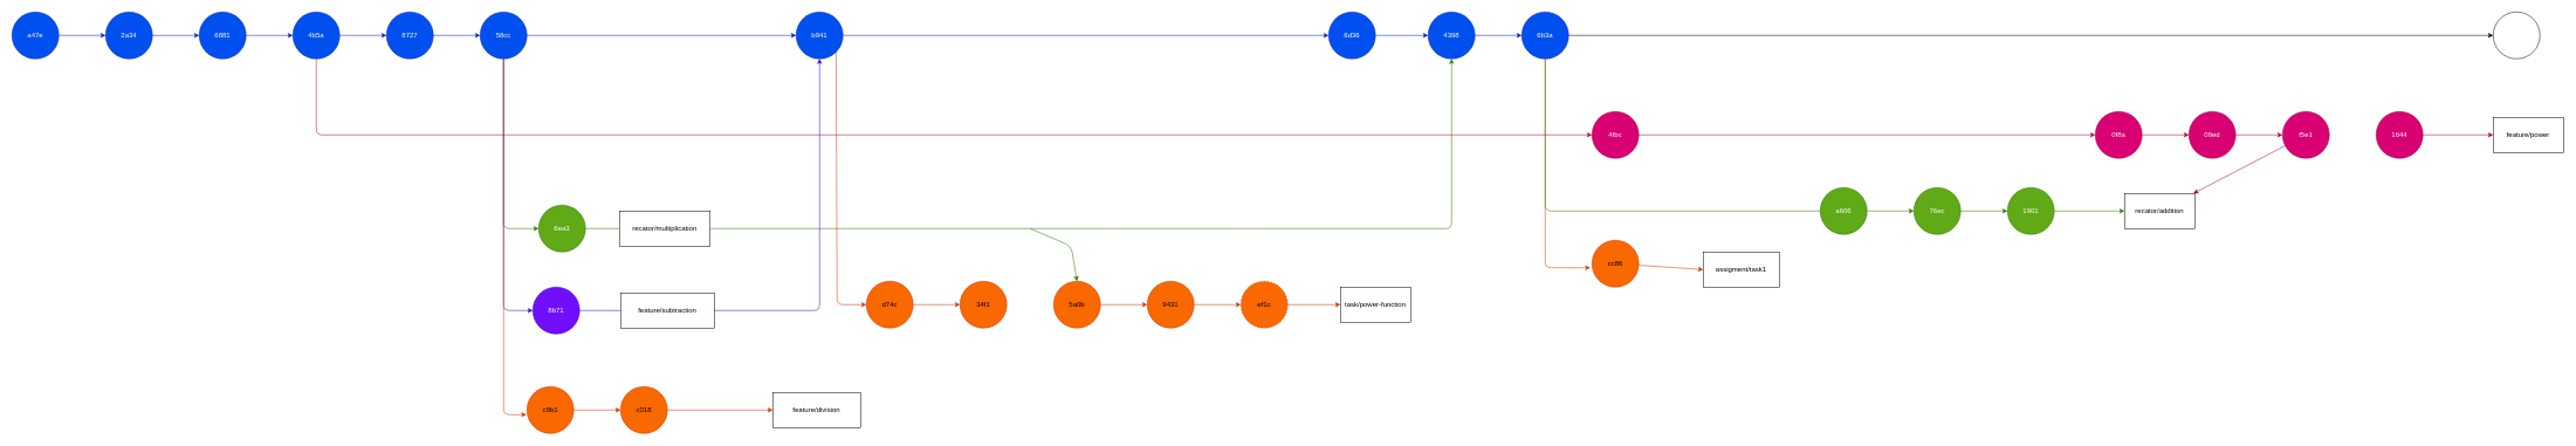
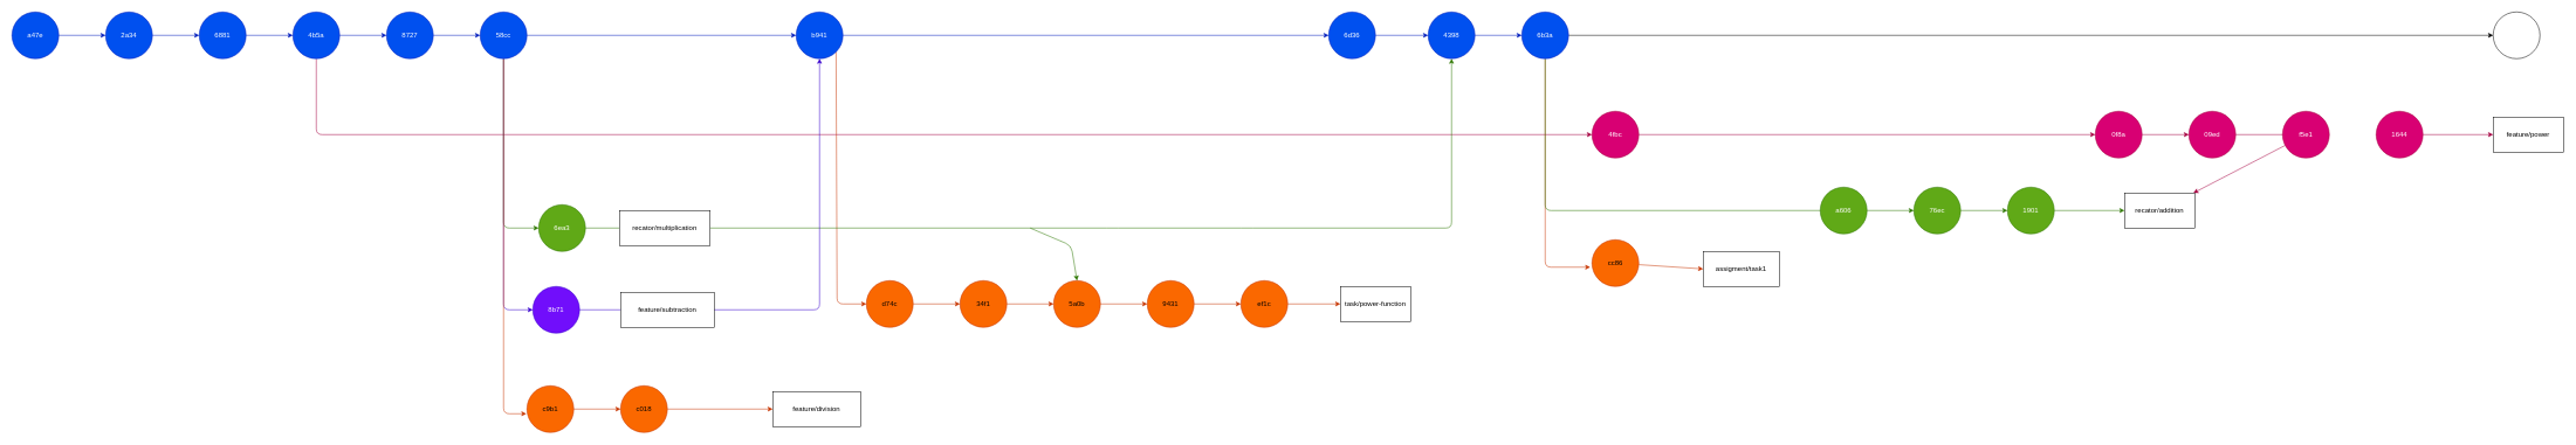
  <mxCell id="0" />
  <mxCell id="1" parent="0" />
  <mxCell id="2" value="" style="edgeStyle=none;html=1;fillColor=#0050ef;strokeColor=#001DBC;" edge="1" parent="1" source="3" target="5"><mxGeometry relative="1" as="geometry" /></mxCell>
  <mxCell id="3" value="a47e" style="ellipse;whiteSpace=wrap;html=1;fillColor=#0050ef;fontColor=#ffffff;strokeColor=#001DBC;" vertex="1" parent="1"><mxGeometry x="20" y="20" width="80" height="80" as="geometry" /></mxCell>
  <mxCell id="4" value="" style="edgeStyle=none;html=1;fillColor=#0050ef;strokeColor=#001DBC;" edge="1" parent="1" source="5" target="7"><mxGeometry relative="1" as="geometry" /></mxCell>
  <mxCell id="5" value="2a34" style="ellipse;whiteSpace=wrap;html=1;fillColor=#0050ef;fontColor=#ffffff;strokeColor=#001DBC;" vertex="1" parent="1"><mxGeometry x="180" y="20" width="80" height="80" as="geometry" /></mxCell>
  <mxCell id="6" value="" style="edgeStyle=none;html=1;fillColor=#0050ef;strokeColor=#001DBC;" edge="1" parent="1" source="7" target="10"><mxGeometry relative="1" as="geometry" /></mxCell>
  <mxCell id="7" value="6881" style="ellipse;whiteSpace=wrap;html=1;fillColor=#0050ef;fontColor=#ffffff;strokeColor=#001DBC;" vertex="1" parent="1"><mxGeometry x="340" y="20" width="80" height="80" as="geometry" /></mxCell>
  <mxCell id="8" value="" style="edgeStyle=none;html=1;fillColor=#0050ef;strokeColor=#001DBC;" edge="1" parent="1" source="10" target="12"><mxGeometry relative="1" as="geometry" /></mxCell>
  <mxCell id="9" style="edgeStyle=none;html=1;exitX=0.5;exitY=1;exitDx=0;exitDy=0;entryX=0;entryY=0.5;entryDx=0;entryDy=0;fillColor=#d80073;strokeColor=#A50040;" edge="1" parent="1" source="10" target="30"><mxGeometry relative="1" as="geometry"><Array as="points"><mxPoint x="540" y="230" /></Array></mxGeometry></mxCell>
  <mxCell id="10" value="4b5a" style="ellipse;whiteSpace=wrap;html=1;fillColor=#0050ef;fontColor=#ffffff;strokeColor=#001DBC;" vertex="1" parent="1"><mxGeometry x="500" y="20" width="80" height="80" as="geometry" /></mxCell>
  <mxCell id="11" value="" style="edgeStyle=none;html=1;fillColor=#0050ef;strokeColor=#001DBC;" edge="1" parent="1" source="12" target="17"><mxGeometry relative="1" as="geometry" /></mxCell>
  <mxCell id="12" value="8727" style="ellipse;whiteSpace=wrap;html=1;fillColor=#0050ef;fontColor=#ffffff;strokeColor=#001DBC;" vertex="1" parent="1"><mxGeometry x="660" y="20" width="80" height="80" as="geometry" /></mxCell>
  <mxCell id="13" value="" style="edgeStyle=none;html=1;fillColor=#0050ef;strokeColor=#001DBC;" edge="1" parent="1" source="17" target="20"><mxGeometry relative="1" as="geometry" /></mxCell>
  <mxCell id="14" style="edgeStyle=none;html=1;exitX=0.5;exitY=1;exitDx=0;exitDy=0;entryX=0;entryY=0.5;entryDx=0;entryDy=0;fillColor=#60a917;strokeColor=#2D7600;" edge="1" parent="1" source="17" target="40"><mxGeometry relative="1" as="geometry"><mxPoint x="860" y="350" as="targetPoint" /><Array as="points"><mxPoint x="860" y="390" /></Array></mxGeometry></mxCell>
  <mxCell id="15" style="edgeStyle=none;html=1;exitX=0.5;exitY=1;exitDx=0;exitDy=0;fillColor=#6a00ff;strokeColor=#3700CC;entryX=0;entryY=0.5;entryDx=0;entryDy=0;" edge="1" parent="1" source="17" target="42"><mxGeometry relative="1" as="geometry"><mxPoint x="860" y="540" as="targetPoint" /><Array as="points"><mxPoint x="860" y="530" /></Array></mxGeometry></mxCell>
  <mxCell id="16" style="edgeStyle=none;html=1;exitX=0.5;exitY=1;exitDx=0;exitDy=0;fillColor=#fa6800;strokeColor=#C73500;entryX=-0.012;entryY=0.6;entryDx=0;entryDy=0;entryPerimeter=0;" edge="1" parent="1" source="17" target="44"><mxGeometry relative="1" as="geometry"><mxPoint x="860" y="670" as="targetPoint" /><Array as="points"><mxPoint x="860" y="708" /></Array></mxGeometry></mxCell>
  <mxCell id="17" value="58cc" style="ellipse;whiteSpace=wrap;html=1;fillColor=#0050ef;fontColor=#ffffff;strokeColor=#001DBC;" vertex="1" parent="1"><mxGeometry x="820" y="20" width="80" height="80" as="geometry" /></mxCell>
  <mxCell id="18" value="" style="edgeStyle=none;html=1;fillColor=#0050ef;strokeColor=#001DBC;exitX=1;exitY=0.5;exitDx=0;exitDy=0;" edge="1" parent="1" source="20" target="22"><mxGeometry relative="1" as="geometry"><mxPoint x="1380" y="60" as="sourcePoint" /></mxGeometry></mxCell>
  <mxCell id="19" style="edgeStyle=none;html=1;exitX=1;exitY=1;exitDx=0;exitDy=0;fillColor=#fa6800;strokeColor=#C73500;entryX=0;entryY=0.5;entryDx=0;entryDy=0;" edge="1" parent="1" source="20" target="48"><mxGeometry relative="1" as="geometry"><mxPoint x="1430" y="520" as="targetPoint" /><Array as="points"><mxPoint x="1430" y="520" /></Array></mxGeometry></mxCell>
  <mxCell id="20" value="b941" style="ellipse;whiteSpace=wrap;html=1;fillColor=#0050ef;fontColor=#ffffff;strokeColor=#001DBC;" vertex="1" parent="1"><mxGeometry x="1360" y="20" width="80" height="80" as="geometry" /></mxCell>
  <mxCell id="21" value="" style="edgeStyle=none;html=1;fillColor=#0050ef;strokeColor=#001DBC;" edge="1" parent="1" source="22" target="24"><mxGeometry relative="1" as="geometry" /></mxCell>
  <mxCell id="22" value="6d36" style="ellipse;whiteSpace=wrap;html=1;fillColor=#0050ef;fontColor=#ffffff;strokeColor=#001DBC;" vertex="1" parent="1"><mxGeometry x="2270" y="20" width="80" height="80" as="geometry" /></mxCell>
  <mxCell id="23" value="" style="edgeStyle=none;html=1;fillColor=#0050ef;strokeColor=#001DBC;" edge="1" parent="1" source="24" target="28"><mxGeometry relative="1" as="geometry" /></mxCell>
  <mxCell id="24" value="4398" style="ellipse;whiteSpace=wrap;html=1;fillColor=#0050ef;fontColor=#ffffff;strokeColor=#001DBC;" vertex="1" parent="1"><mxGeometry x="2440" y="20" width="80" height="80" as="geometry" /></mxCell>
  <mxCell id="25" style="edgeStyle=none;html=1;exitX=1;exitY=0.5;exitDx=0;exitDy=0;entryX=0;entryY=0.5;entryDx=0;entryDy=0;" edge="1" parent="1" source="28" target="58"><mxGeometry relative="1" as="geometry"><mxPoint x="4261" y="70" as="targetPoint" /></mxGeometry></mxCell>
  <mxCell id="26" style="edgeStyle=none;html=1;exitX=0.5;exitY=1;exitDx=0;exitDy=0;entryX=-0.037;entryY=0.588;entryDx=0;entryDy=0;entryPerimeter=0;fillColor=#fa6800;strokeColor=#C73500;" edge="1" parent="1" source="28" target="60"><mxGeometry relative="1" as="geometry"><mxPoint x="2640" y="450" as="targetPoint" /><Array as="points"><mxPoint x="2640" y="457" /></Array></mxGeometry></mxCell>
  <mxCell id="27" style="edgeStyle=none;html=1;exitX=0.5;exitY=1;exitDx=0;exitDy=0;entryX=0;entryY=0.5;entryDx=0;entryDy=0;fillColor=#60a917;strokeColor=#2D7600;endArrow=none;" edge="1" parent="1" source="28" target="62"><mxGeometry relative="1" as="geometry"><mxPoint x="2640" y="380" as="targetPoint" /><Array as="points"><mxPoint x="2640" y="360" /></Array></mxGeometry></mxCell>
  <mxCell id="28" value="6b3a" style="ellipse;whiteSpace=wrap;html=1;fillColor=#0050ef;fontColor=#ffffff;strokeColor=#001DBC;" vertex="1" parent="1"><mxGeometry x="2600" y="20" width="80" height="80" as="geometry" /></mxCell>
  <mxCell id="29" value="" style="edgeStyle=none;html=1;fillColor=#d80073;strokeColor=#A50040;exitX=1;exitY=0.5;exitDx=0;exitDy=0;" edge="1" parent="1" source="30" target="32"><mxGeometry relative="1" as="geometry"><mxPoint x="3010" y="230" as="sourcePoint" /></mxGeometry></mxCell>
  <mxCell id="30" value="4fbc" style="ellipse;whiteSpace=wrap;html=1;fillColor=#d80073;fontColor=#ffffff;strokeColor=#A50040;" vertex="1" parent="1"><mxGeometry x="2720" y="190" width="80" height="80" as="geometry" /></mxCell>
  <mxCell id="31" value="" style="edgeStyle=none;html=1;fillColor=#d80073;strokeColor=#A50040;" edge="1" parent="1" source="32" target="34"><mxGeometry relative="1" as="geometry" /></mxCell>
  <mxCell id="32" value="0f8a" style="ellipse;whiteSpace=wrap;html=1;fillColor=#d80073;fontColor=#ffffff;strokeColor=#A50040;" vertex="1" parent="1"><mxGeometry x="3580" y="190" width="80" height="80" as="geometry" /></mxCell>
- <mxCell id="33" value="" style="edgeStyle=none;html=1;fillColor=#d80073;strokeColor=#A50040;" edge="1" parent="1" source="34" target="36"><mxGeometry relative="1" as="geometry" /></mxCell>
+ <mxCell id="33" value="" style="edgeStyle=none;html=1;fillColor=#d80073;strokeColor=#A50040;endArrow=none;" edge="1" parent="1" source="34" target="36"><mxGeometry relative="1" as="geometry" /></mxCell>
  <mxCell id="34" value="09ed" style="ellipse;whiteSpace=wrap;html=1;fillColor=#d80073;fontColor=#ffffff;strokeColor=#A50040;" vertex="1" parent="1"><mxGeometry x="3740" y="190" width="80" height="80" as="geometry" /></mxCell>
  <mxCell id="35" value="" style="edgeStyle=none;html=1;fillColor=#d80073;strokeColor=#A50040;" edge="1" parent="1" source="36" target="73"><mxGeometry relative="1" as="geometry" /></mxCell>
  <mxCell id="36" value="f5e1" style="ellipse;whiteSpace=wrap;html=1;fillColor=#d80073;fontColor=#ffffff;strokeColor=#A50040;" vertex="1" parent="1"><mxGeometry x="3900" y="190" width="80" height="80" as="geometry" /></mxCell>
  <mxCell id="37" style="edgeStyle=none;html=1;exitX=1;exitY=0.5;exitDx=0;exitDy=0;fillColor=#d80073;strokeColor=#A50040;" edge="1" parent="1" source="38"><mxGeometry relative="1" as="geometry"><mxPoint x="4260" y="230" as="targetPoint" /></mxGeometry></mxCell>
  <mxCell id="38" value="1644" style="ellipse;whiteSpace=wrap;html=1;fillColor=#d80073;fontColor=#ffffff;strokeColor=#A50040;" vertex="1" parent="1"><mxGeometry x="4060" y="190" width="80" height="80" as="geometry" /></mxCell>
  <mxCell id="39" style="edgeStyle=none;html=1;exitX=1;exitY=0.5;exitDx=0;exitDy=0;entryX=0.5;entryY=1;entryDx=0;entryDy=0;fillColor=#60a917;strokeColor=#2D7600;startArrow=none;" edge="1" parent="1" source="69" target="24"><mxGeometry relative="1" as="geometry"><Array as="points"><mxPoint x="1900" y="390" /><mxPoint x="2130" y="390" /><mxPoint x="2480" y="390" /></Array></mxGeometry></mxCell>
  <mxCell id="40" value="6ea3" style="ellipse;whiteSpace=wrap;html=1;fillColor=#60a917;fontColor=#ffffff;strokeColor=#2D7600;" vertex="1" parent="1"><mxGeometry x="920" y="350" width="80" height="80" as="geometry" /></mxCell>
  <mxCell id="41" style="edgeStyle=none;html=1;exitX=1;exitY=0.5;exitDx=0;exitDy=0;entryX=0.5;entryY=1;entryDx=0;entryDy=0;fillColor=#6a00ff;strokeColor=#3700CC;" edge="1" parent="1" source="42" target="20"><mxGeometry relative="1" as="geometry"><Array as="points"><mxPoint x="1400" y="530" /></Array></mxGeometry></mxCell>
  <mxCell id="42" value="8b71" style="ellipse;whiteSpace=wrap;html=1;fillColor=#710efb;fontColor=#ffffff;strokeColor=#3700CC;" vertex="1" parent="1"><mxGeometry x="910" y="490" width="80" height="80" as="geometry" /></mxCell>
  <mxCell id="43" value="" style="edgeStyle=none;html=1;fillColor=#fa6800;strokeColor=#C73500;" edge="1" parent="1" source="44" target="46"><mxGeometry relative="1" as="geometry" /></mxCell>
  <mxCell id="44" value="c9b1" style="ellipse;whiteSpace=wrap;html=1;fillColor=#fa6800;fontColor=#000000;strokeColor=#C73500;" vertex="1" parent="1"><mxGeometry x="900" y="660" width="80" height="80" as="geometry" /></mxCell>
  <mxCell id="45" style="edgeStyle=none;html=1;exitX=1;exitY=0.5;exitDx=0;exitDy=0;fillColor=#fa6800;strokeColor=#C73500;" edge="1" parent="1" source="46"><mxGeometry relative="1" as="geometry"><mxPoint x="1320" y="700" as="targetPoint" /></mxGeometry></mxCell>
  <mxCell id="46" value="c018" style="ellipse;whiteSpace=wrap;html=1;fillColor=#fa6800;fontColor=#000000;strokeColor=#C73500;" vertex="1" parent="1"><mxGeometry x="1060" y="660" width="80" height="80" as="geometry" /></mxCell>
  <mxCell id="47" value="" style="edgeStyle=none;html=1;fillColor=#fa6800;strokeColor=#C73500;" edge="1" parent="1" source="48" target="50"><mxGeometry relative="1" as="geometry" /></mxCell>
  <mxCell id="48" value="d74c" style="ellipse;whiteSpace=wrap;html=1;fillColor=#fa6800;fontColor=#000000;strokeColor=#C73500;" vertex="1" parent="1"><mxGeometry x="1480" y="480" width="80" height="80" as="geometry" /></mxCell>
+ <mxCell id="49" value="" style="edgeStyle=none;html=1;fillColor=#fa6800;strokeColor=#C73500;" edge="1" parent="1" source="50" target="52"><mxGeometry relative="1" as="geometry" /></mxCell>
  <mxCell id="50" value="34f1" style="ellipse;whiteSpace=wrap;html=1;fillColor=#fa6800;fontColor=#000000;strokeColor=#C73500;" vertex="1" parent="1"><mxGeometry x="1640" y="480" width="80" height="80" as="geometry" /></mxCell>
  <mxCell id="51" value="" style="edgeStyle=none;html=1;fillColor=#fa6800;strokeColor=#C73500;" edge="1" parent="1" source="52" target="54"><mxGeometry relative="1" as="geometry" /></mxCell>
  <mxCell id="52" value="5a0b" style="ellipse;whiteSpace=wrap;html=1;fillColor=#fa6800;fontColor=#000000;strokeColor=#C73500;" vertex="1" parent="1"><mxGeometry x="1800" y="480" width="80" height="80" as="geometry" /></mxCell>
  <mxCell id="53" value="" style="edgeStyle=none;html=1;fillColor=#fa6800;strokeColor=#C73500;" edge="1" parent="1" source="54" target="56"><mxGeometry relative="1" as="geometry" /></mxCell>
  <mxCell id="54" value="9431" style="ellipse;whiteSpace=wrap;html=1;fillColor=#fa6800;fontColor=#000000;strokeColor=#C73500;" vertex="1" parent="1"><mxGeometry x="1960" y="480" width="80" height="80" as="geometry" /></mxCell>
  <mxCell id="55" style="edgeStyle=none;html=1;exitX=1;exitY=0.5;exitDx=0;exitDy=0;entryX=0;entryY=0.5;entryDx=0;entryDy=0;fillColor=#fa6800;strokeColor=#C73500;" edge="1" parent="1" source="56" target="71"><mxGeometry relative="1" as="geometry" /></mxCell>
- <mxCell id="56" value="ef1c" style="ellipse;whiteSpace=wrap;html=1;fillColor=#fa6800;fontColor=#000000;strokeColor=#C73500;dashed=1;" vertex="1" parent="1"><mxGeometry x="2120" y="480" width="80" height="80" as="geometry" /></mxCell>
+ <mxCell id="56" value="ef1c" style="ellipse;whiteSpace=wrap;html=1;fillColor=#fa6800;fontColor=#000000;strokeColor=#C73500;" vertex="1" parent="1"><mxGeometry x="2120" y="480" width="80" height="80" as="geometry" /></mxCell>
  <mxCell id="57" style="edgeStyle=none;html=1;entryX=0.5;entryY=0;entryDx=0;entryDy=0;fillColor=#60a917;strokeColor=#2D7600;" edge="1" parent="1" target="52"><mxGeometry relative="1" as="geometry"><mxPoint x="1830" y="460" as="targetPoint" /><mxPoint x="1760" y="390" as="sourcePoint" /><Array as="points"><mxPoint x="1830" y="420" /></Array></mxGeometry></mxCell>
  <mxCell id="58" value="" style="ellipse;whiteSpace=wrap;html=1;" vertex="1" parent="1"><mxGeometry x="4260" y="20" width="80" height="80" as="geometry" /></mxCell>
  <mxCell id="59" style="edgeStyle=none;html=1;entryX=0;entryY=0.5;entryDx=0;entryDy=0;fillColor=#fa6800;strokeColor=#C73500;" edge="1" parent="1" source="60" target="72"><mxGeometry relative="1" as="geometry"><mxPoint x="2910" y="450" as="targetPoint" /></mxGeometry></mxCell>
  <mxCell id="60" value="cc86" style="ellipse;whiteSpace=wrap;html=1;fillColor=#fa6800;fontColor=#000000;strokeColor=#C73500;" vertex="1" parent="1"><mxGeometry x="2720" y="410" width="80" height="80" as="geometry" /></mxCell>
  <mxCell id="61" value="" style="edgeStyle=none;html=1;fillColor=#60a917;strokeColor=#2D7600;" edge="1" parent="1" source="62" target="64"><mxGeometry relative="1" as="geometry" /></mxCell>
  <mxCell id="62" value="a606" style="ellipse;whiteSpace=wrap;html=1;fillColor=#60a917;fontColor=#ffffff;strokeColor=#2D7600;" vertex="1" parent="1"><mxGeometry x="3110" y="320" width="80" height="80" as="geometry" /></mxCell>
  <mxCell id="63" value="" style="edgeStyle=none;html=1;fillColor=#60a917;strokeColor=#2D7600;" edge="1" parent="1" source="64" target="66"><mxGeometry relative="1" as="geometry" /></mxCell>
  <mxCell id="64" value="76ec" style="ellipse;whiteSpace=wrap;html=1;fillColor=#60a917;fontColor=#ffffff;strokeColor=#2D7600;" vertex="1" parent="1"><mxGeometry x="3270" y="320" width="80" height="80" as="geometry" /></mxCell>
  <mxCell id="65" style="edgeStyle=none;html=1;exitX=1;exitY=0.5;exitDx=0;exitDy=0;entryX=0;entryY=0.5;entryDx=0;entryDy=0;fillColor=#60a917;strokeColor=#2D7600;" edge="1" parent="1" source="66" target="73"><mxGeometry relative="1" as="geometry"><mxPoint x="3630" y="360" as="targetPoint" /></mxGeometry></mxCell>
  <mxCell id="66" value="1901" style="ellipse;whiteSpace=wrap;html=1;fillColor=#60a917;fontColor=#ffffff;strokeColor=#2D7600;" vertex="1" parent="1"><mxGeometry x="3430" y="320" width="80" height="80" as="geometry" /></mxCell>
  <mxCell id="67" value="feature/subtraction" style="whiteSpace=wrap;html=1;" vertex="1" parent="1"><mxGeometry x="1060" y="500" width="160" height="60" as="geometry" /></mxCell>
  <mxCell id="68" value="" style="edgeStyle=none;html=1;exitX=1;exitY=0.5;exitDx=0;exitDy=0;entryX=0;entryY=0.5;entryDx=0;entryDy=0;fillColor=#60a917;strokeColor=#2D7600;endArrow=none;" edge="1" parent="1" source="40" target="69"><mxGeometry relative="1" as="geometry"><mxPoint x="1000" y="390" as="sourcePoint" /><mxPoint x="2480" y="100" as="targetPoint" /><Array as="points" /></mxGeometry></mxCell>
  <mxCell id="69" value="recator/multiplication" style="whiteSpace=wrap;html=1;" vertex="1" parent="1"><mxGeometry x="1058" y="360" width="155" height="60" as="geometry" /></mxCell>
  <mxCell id="70" value="feature/division" style="whiteSpace=wrap;html=1;" vertex="1" parent="1"><mxGeometry x="1320" y="670" width="150" height="60" as="geometry" /></mxCell>
  <mxCell id="71" value="task/power-function" style="whiteSpace=wrap;html=1;" vertex="1" parent="1"><mxGeometry x="2290" y="490" width="120" height="60" as="geometry" /></mxCell>
  <mxCell id="72" value="assigment/task1" style="whiteSpace=wrap;html=1;" vertex="1" parent="1"><mxGeometry x="2910" y="430" width="130" height="60" as="geometry" /></mxCell>
  <mxCell id="73" value="recator/addition" style="whiteSpace=wrap;html=1;" vertex="1" parent="1"><mxGeometry x="3630" y="330" width="120" height="60" as="geometry" /></mxCell>
  <mxCell id="74" value="feature/power" style="whiteSpace=wrap;html=1;" vertex="1" parent="1"><mxGeometry x="4260" y="200" width="120" height="60" as="geometry" /></mxCell>
